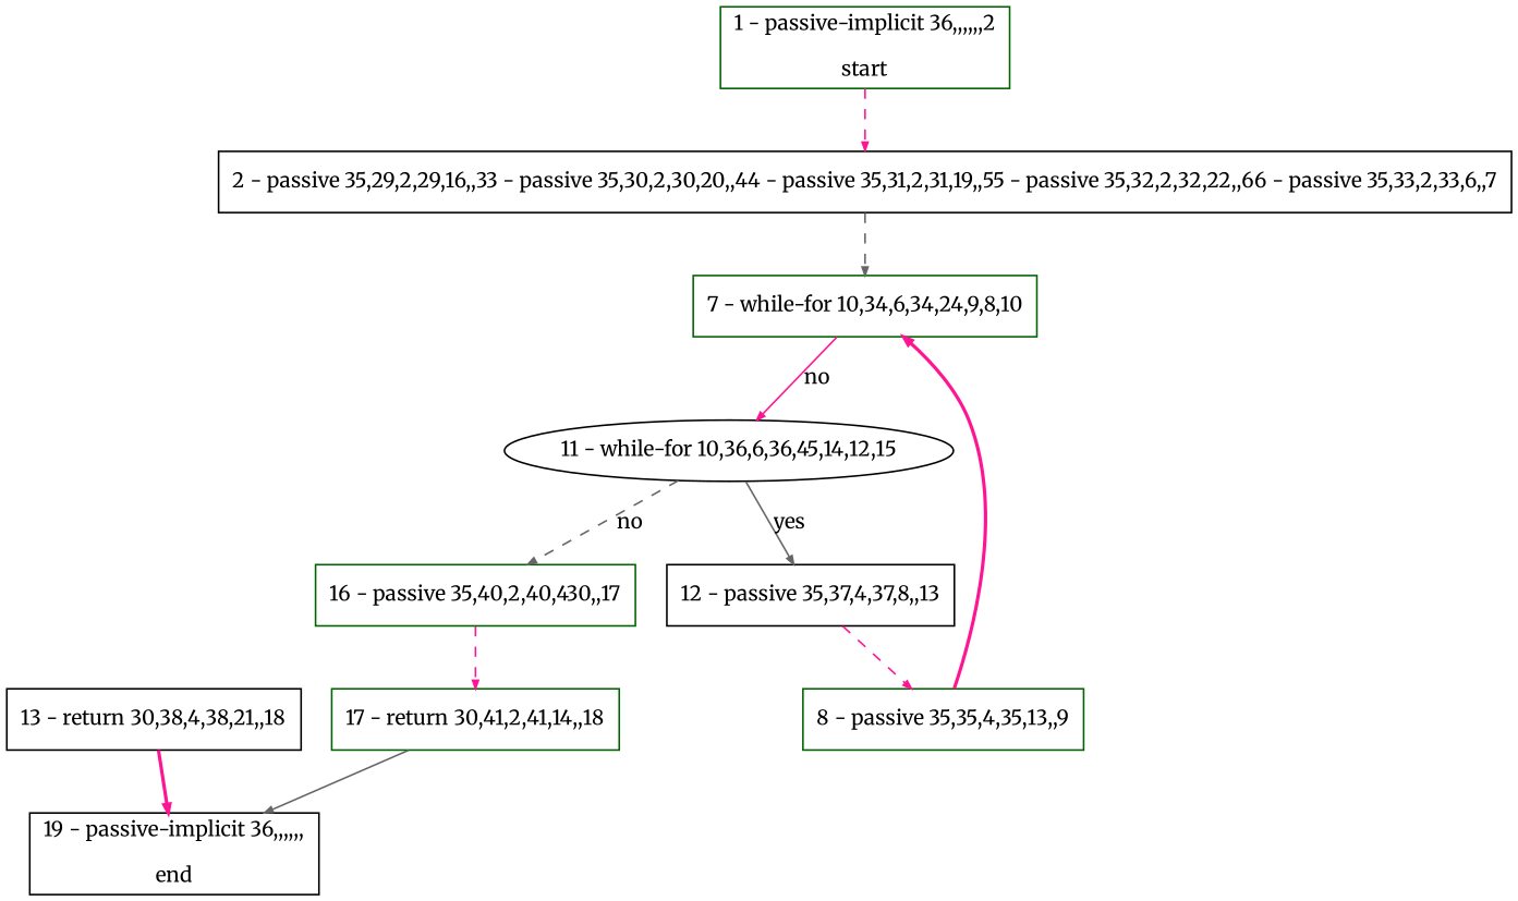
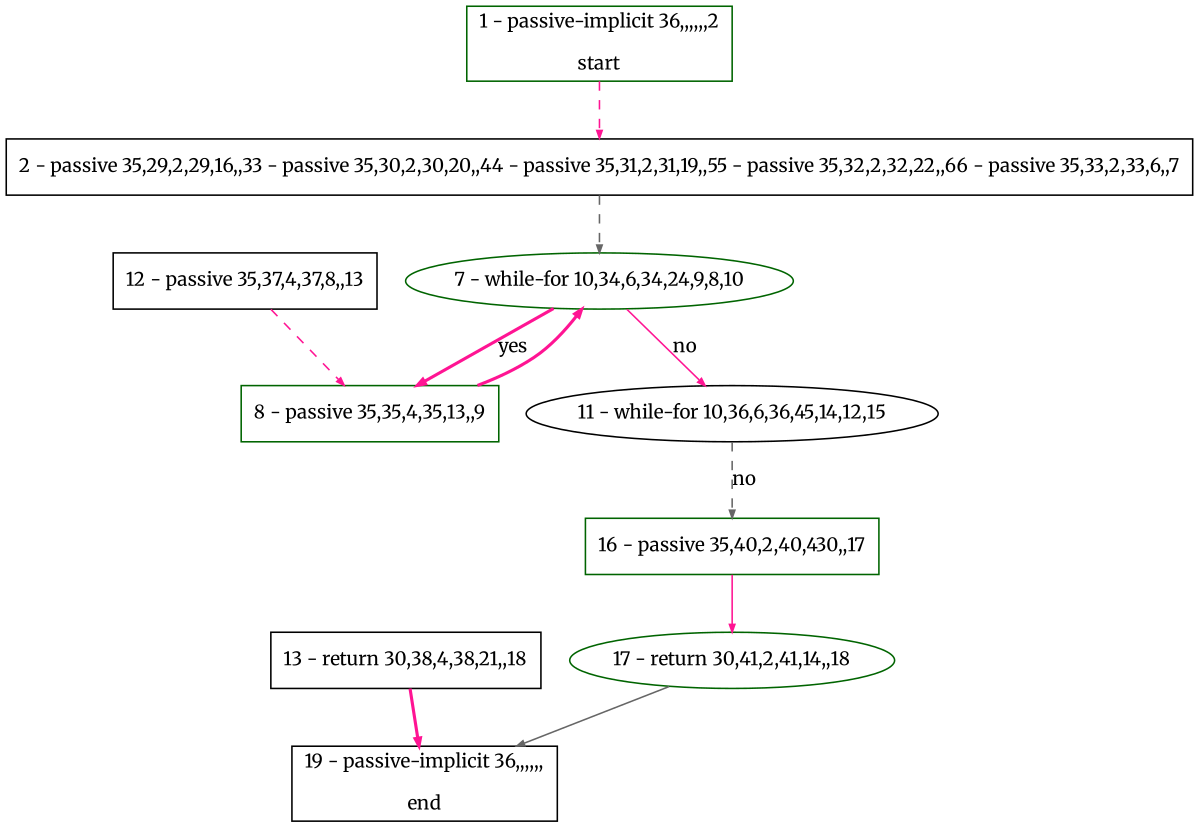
  digraph {
    bgcolor=white
    compound=true
    fillcolor="#FFFFCC"
    fontname=Merriweather
    fontsize=12
    pack=true
    packmode=clust
    style="rounded,filled"
    node [color=black compound=true fillcolor="#ffffff" fixedsize=false fontname=Merriweather fontsize=12 node_initialized=no shape=box style=filled]
    edge [arrowhead=normal arrowsize=0.5 arrowtail=none color=deeppink compound=true dir=forward fontcolor=black fontname=Merriweather fontsize=12 style=dashed]
    n1 [label="2 - passive 35,29,2,29,16,,33 - passive 35,30,2,30,20,,44 - passive 35,31,2,31,19,,55 - passive 35,32,2,32,22,,66 - passive 35,33,2,33,6,,7"]
-   n2 [color=darkgreen label="7 - while-for 10,34,6,34,24,9,8,10"]
+   n2 [color=darkgreen label="7 - while-for 10,34,6,34,24,9,8,10" shape=oval]
    n3 [color=darkgreen label="8 - passive 35,35,4,35,13,,9"]
    n4 [label="11 - while-for 10,36,6,36,45,14,12,15" shape=oval]
    n5 [color=darkgreen label="1 - passive-implicit 36,,,,,,2\n\nstart"]
    n6 [label="12 - passive 35,37,4,37,8,,13"]
    n7 [color=darkgreen label="16 - passive 35,40,2,40,430,,17"]
-   n8 [color=darkgreen label="17 - return 30,41,2,41,14,,18"]
+   n8 [color=darkgreen label="17 - return 30,41,2,41,14,,18" shape=ellipse]
    n9 [label="13 - return 30,38,4,38,21,,18"]
    n10 [label="19 - passive-implicit 36,,,,,,\n\nend"]
    n1 -> n2 [color=gray40]
+   n2 -> n3 [label=yes style=bold]
    n2 -> n4 [label=no style=solid]
    n3 -> n2 [style=bold]
-   n4 -> n6 [color=gray40 label=yes style=solid]
    n4 -> n7 [color=gray40 label=no]
    n5 -> n1
    n6 -> n3
-   n7 -> n8
+   n7 -> n8 [style=solid]
    n8 -> n10 [color=gray40 style=solid]
    n9 -> n10 [style=bold]
  }
